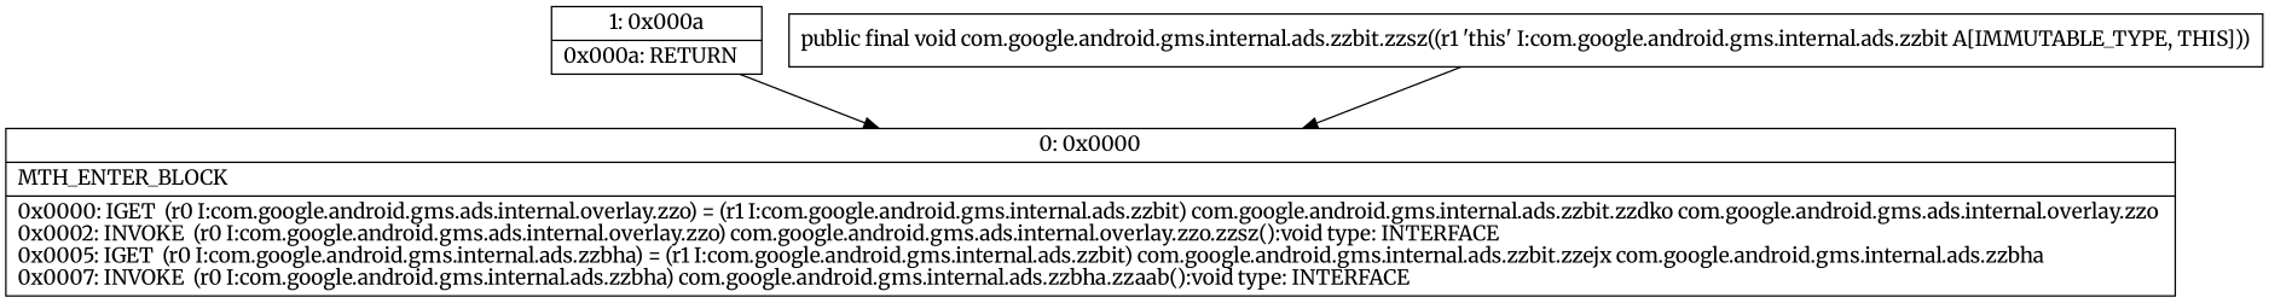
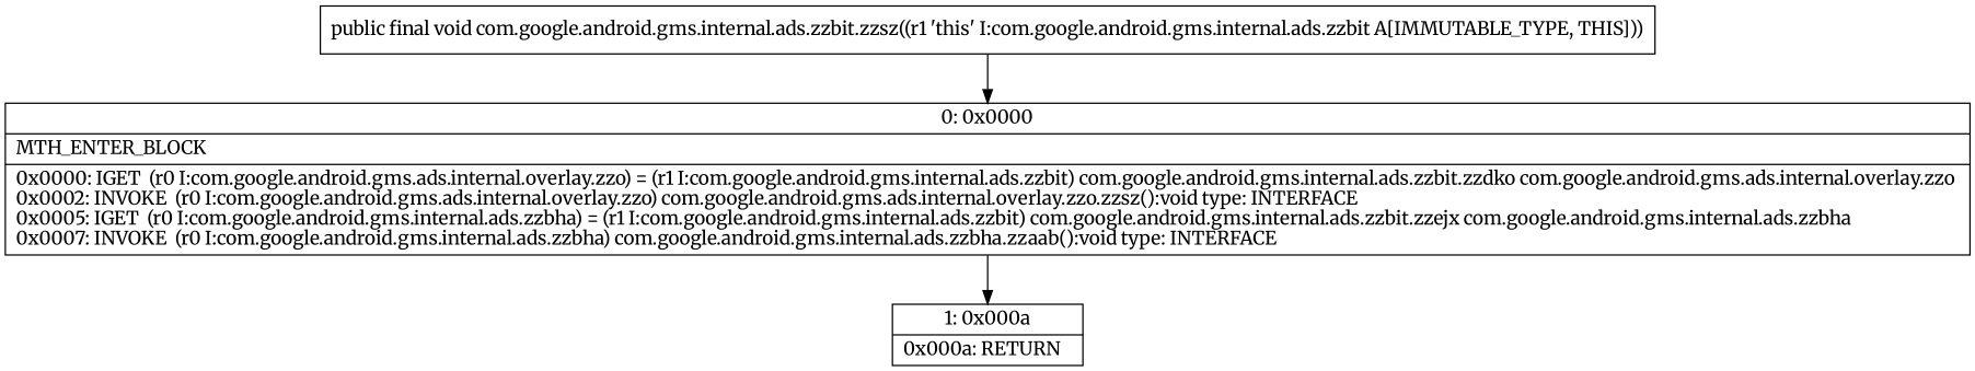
  digraph {
    fontname=Merriweather
    node [shape=record fontname=Merriweather]
    edge [fontname=Merriweather]
    n1 [label="{0\:\ 0x0000|MTH_ENTER_BLOCK\l|0x0000: IGET  (r0 I:com.google.android.gms.ads.internal.overlay.zzo) = (r1 I:com.google.android.gms.internal.ads.zzbit) com.google.android.gms.internal.ads.zzbit.zzdko com.google.android.gms.ads.internal.overlay.zzo \l0x0002: INVOKE  (r0 I:com.google.android.gms.ads.internal.overlay.zzo) com.google.android.gms.ads.internal.overlay.zzo.zzsz():void type: INTERFACE \l0x0005: IGET  (r0 I:com.google.android.gms.internal.ads.zzbha) = (r1 I:com.google.android.gms.internal.ads.zzbit) com.google.android.gms.internal.ads.zzbit.zzejx com.google.android.gms.internal.ads.zzbha \l0x0007: INVOKE  (r0 I:com.google.android.gms.internal.ads.zzbha) com.google.android.gms.internal.ads.zzbha.zzaab():void type: INTERFACE \l}"]
    n2 [label="{1\:\ 0x000a|0x000a: RETURN   \l}"]
    n3 [label="{public final void com.google.android.gms.internal.ads.zzbit.zzsz((r1 'this' I:com.google.android.gms.internal.ads.zzbit A[IMMUTABLE_TYPE, THIS])) }"]
-   n2 -> n1
+   n1 -> n2
    n3 -> n1
  }
